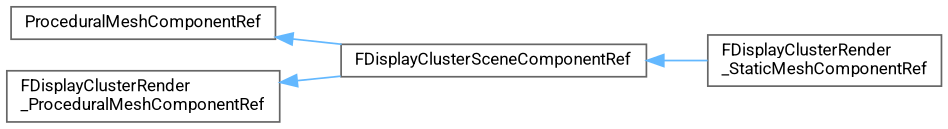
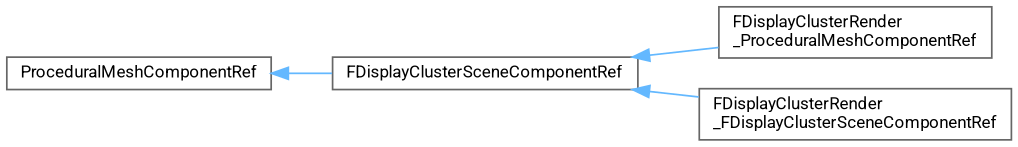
  digraph {
    fontname=Roboto
    rankdir=LR
    node [color=grey40 fillcolor=white fontname=Roboto fontsize=10 shape=box style=filled]
    edge [color=steelblue1 dir=back fontname=Roboto fontsize=10 labelfontname=Helvetica labelfontsize=10 style=solid]
    n1 [height=0.2 label=ProceduralMeshComponentRef width=0.4]
    n2 [height=0.2 label=FDisplayClusterSceneComponentRef width=0.4]
    n3 [height=0.2 label="FDisplayClusterRender\l_ProceduralMeshComponentRef" width=0.4]
-   n4 [height=0.2 label="FDisplayClusterRender\l_StaticMeshComponentRef" width=0.4]
+   n4 [height=0.2 label="FDisplayClusterRender\l_FDisplayClusterSceneComponentRef" width=0.4]
    n1 -> n2
-   n3 -> n2
+   n2 -> n3
    n2 -> n4
  }
